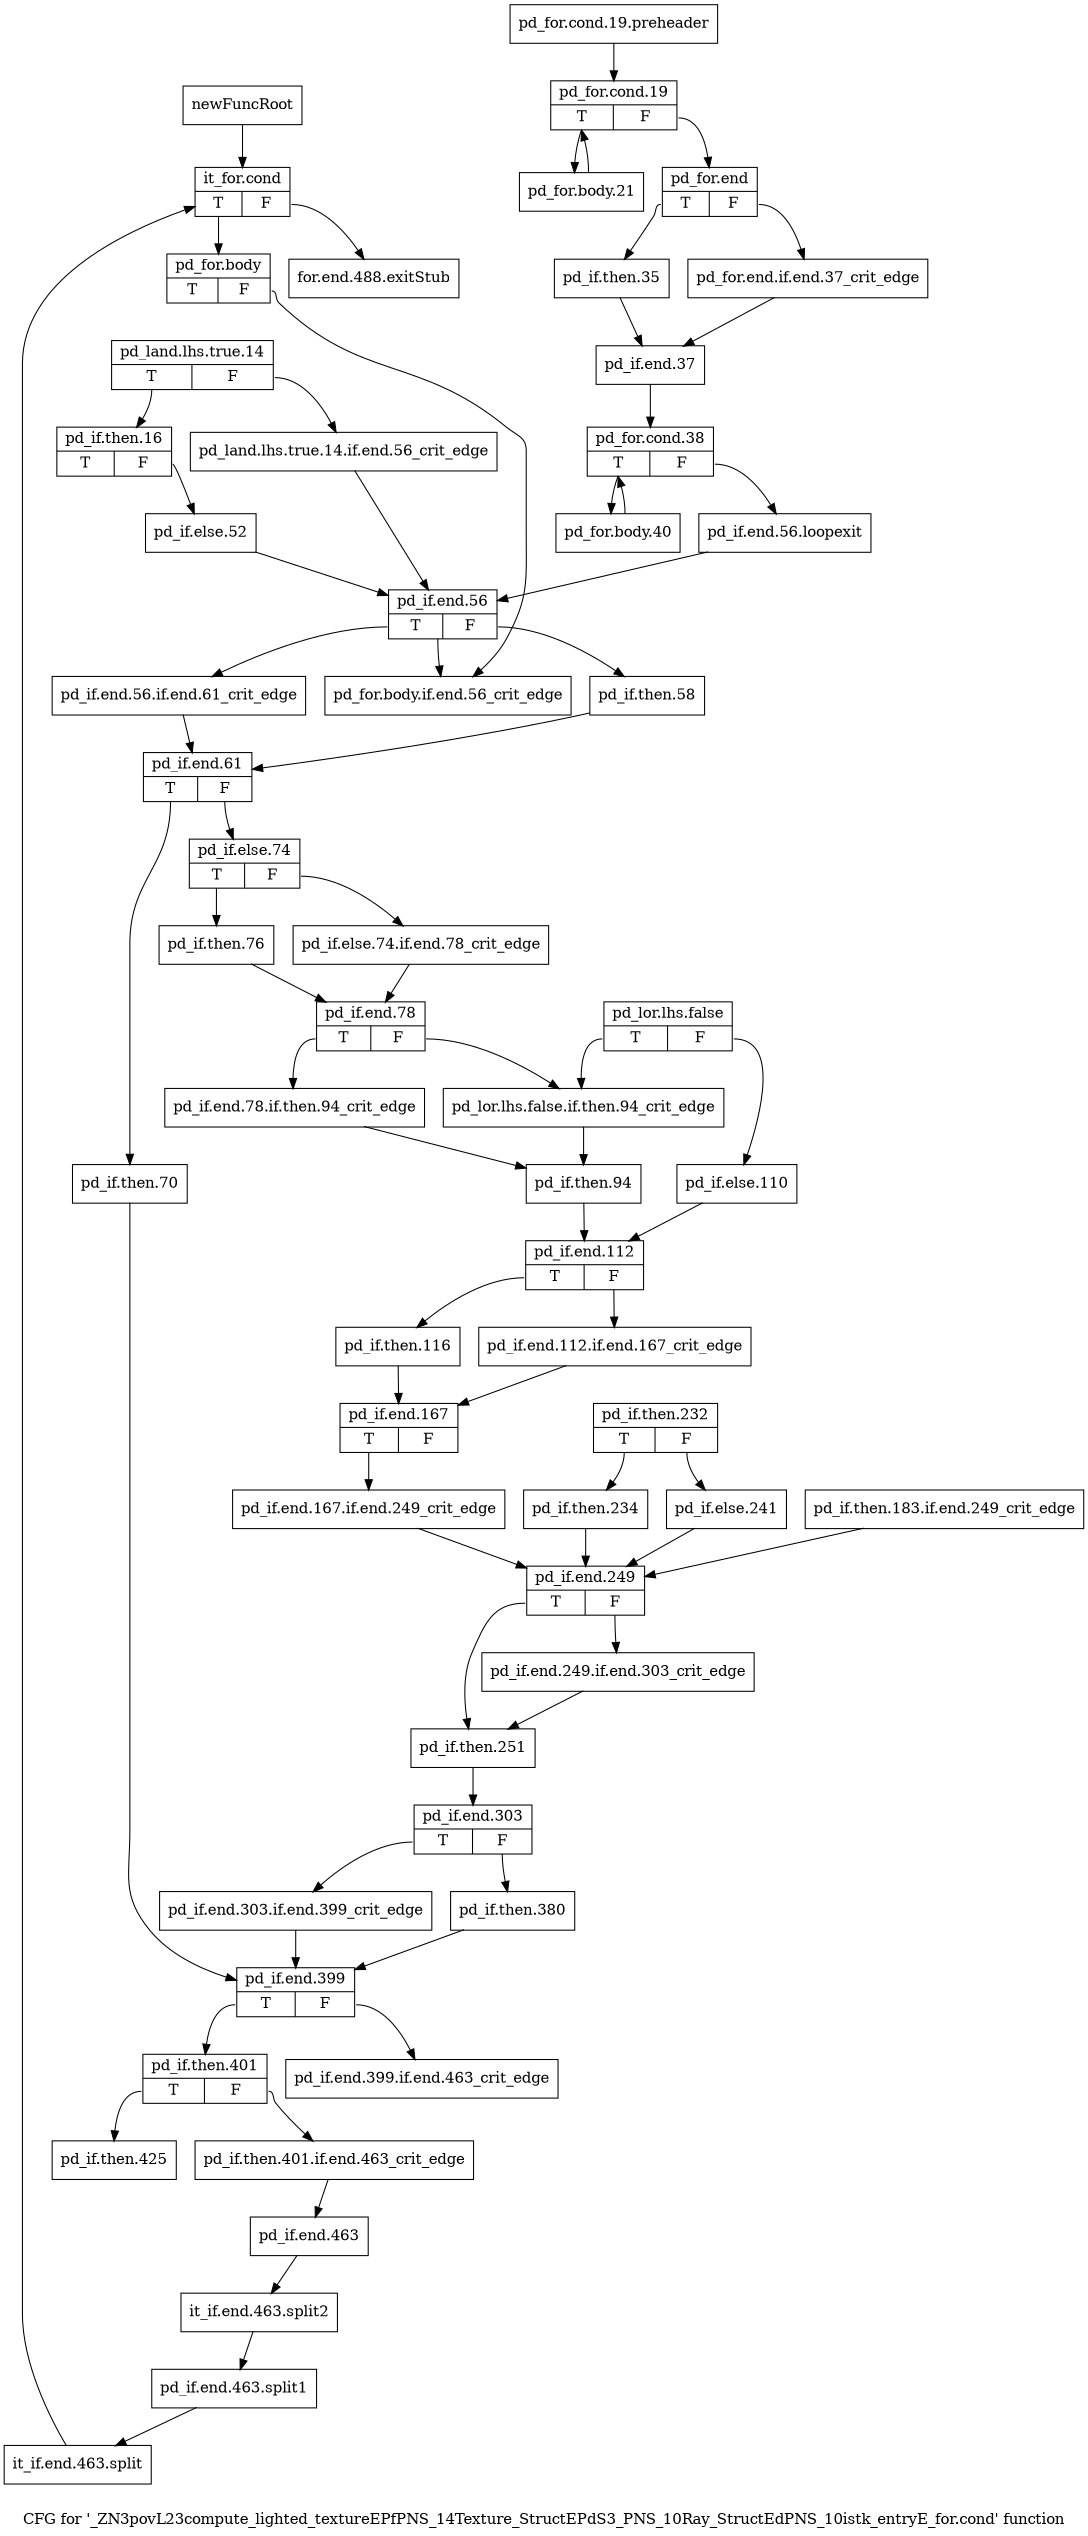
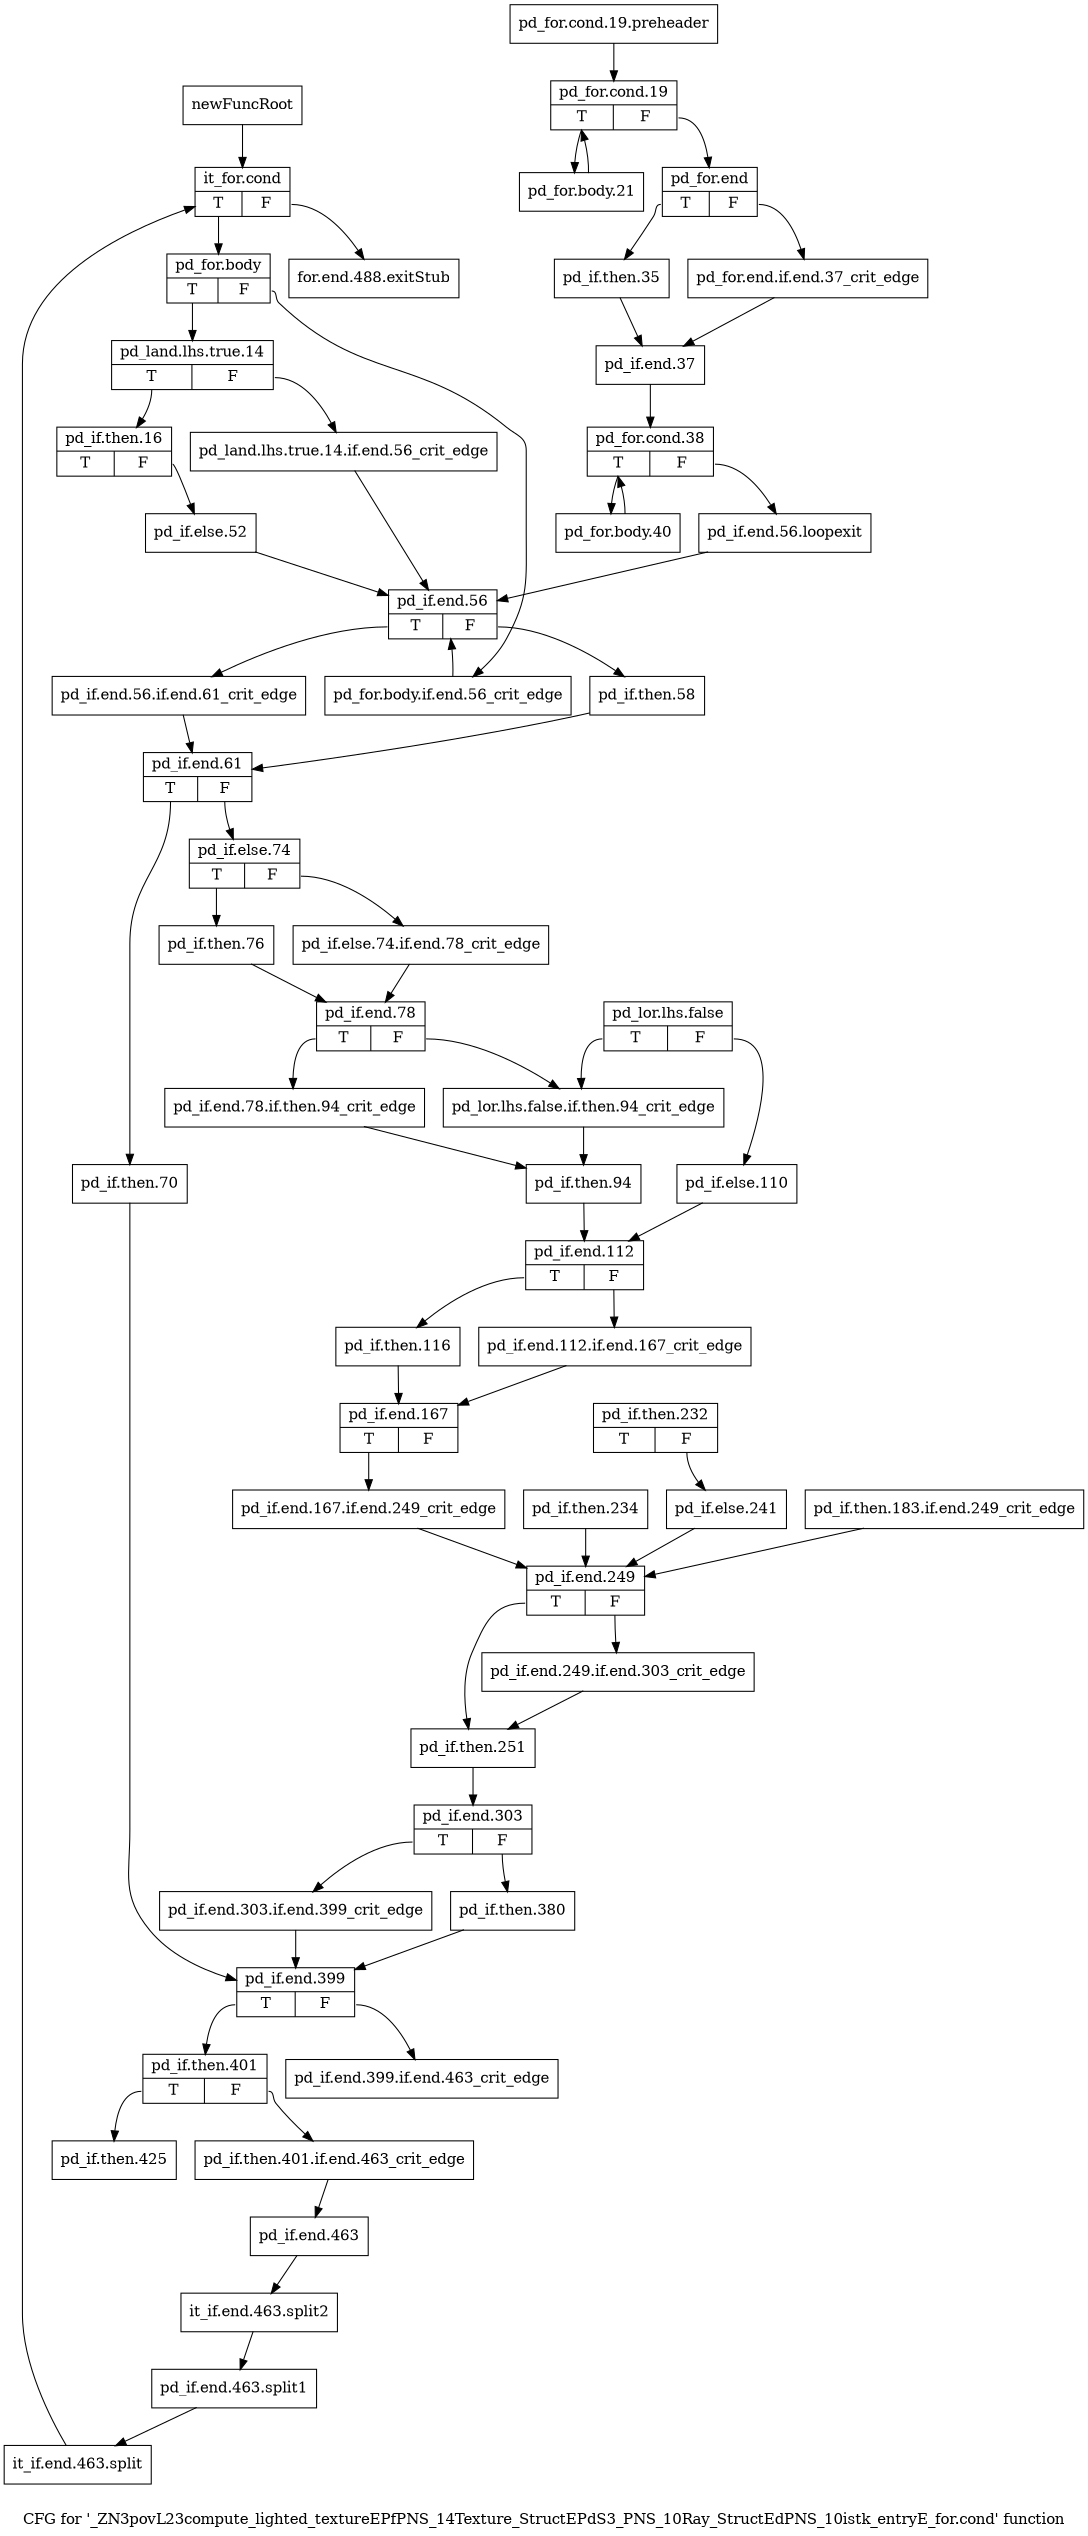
  digraph {
    label="CFG for '_ZN3povL23compute_lighted_textureEPfPNS_14Texture_StructEPdS3_PNS_10Ray_StructEdPNS_10istk_entryE_for.cond' function"
    node [shape=record]
    n1 [label="{newFuncRoot}"]
    n2 [label="{it_for.cond|{<s0>T|<s1>F}}"]
    n3 [label="{for.end.488.exitStub}"]
    n4 [label="{pd_for.body|{<s0>T|<s1>F}}"]
    n5 [label="{pd_land.lhs.true.14|{<s0>T|<s1>F}}"]
    n6 [label="{pd_for.body.if.end.56_crit_edge}"]
    n7 [label="{pd_if.then.16|{<s0>T|<s1>F}}"]
    n8 [label="{pd_land.lhs.true.14.if.end.56_crit_edge}"]
    n9 [label="{pd_if.end.56|{<s0>T|<s1>F}}"]
    n10 [label="{pd_if.else.52}"]
    n11 [label="{pd_if.end.56.if.end.61_crit_edge}"]
    n12 [label="{pd_if.then.58}"]
    n13 [label="{pd_if.end.61|{<s0>T|<s1>F}}"]
    n14 [label="{pd_for.cond.19.preheader}"]
    n15 [label="{pd_for.cond.19|{<s0>T|<s1>F}}"]
    n16 [label="{pd_for.body.21}"]
    n17 [label="{pd_for.end|{<s0>T|<s1>F}}"]
    n18 [label="{pd_if.then.35}"]
    n19 [label="{pd_for.end.if.end.37_crit_edge}"]
    n20 [label="{pd_if.end.37}"]
    n21 [label="{pd_for.cond.38|{<s0>T|<s1>F}}"]
    n22 [label="{pd_for.body.40}"]
    n23 [label="{pd_if.end.56.loopexit}"]
    n24 [label="{pd_if.then.70}"]
    n25 [label="{pd_if.else.74|{<s0>T|<s1>F}}"]
    n26 [label="{pd_if.end.399|{<s0>T|<s1>F}}"]
    n27 [label="{pd_if.then.76}"]
    n28 [label="{pd_if.else.74.if.end.78_crit_edge}"]
    n29 [label="{pd_if.then.401|{<s0>T|<s1>F}}"]
    n30 [label="{pd_if.end.399.if.end.463_crit_edge}"]
    n31 [label="{pd_if.end.78|{<s0>T|<s1>F}}"]
    n32 [label="{pd_if.end.78.if.then.94_crit_edge}"]
    n33 [label="{pd_lor.lhs.false.if.then.94_crit_edge}"]
    n34 [label="{pd_if.then.94}"]
    n35 [label="{pd_lor.lhs.false|{<s0>T|<s1>F}}"]
    n36 [label="{pd_if.else.110}"]
    n37 [label="{pd_if.end.112|{<s0>T|<s1>F}}"]
    n38 [label="{pd_if.then.116}"]
    n39 [label="{pd_if.end.112.if.end.167_crit_edge}"]
    n40 [label="{pd_if.end.167|{<s0>T|<s1>F}}"]
    n41 [label="{pd_if.end.167.if.end.249_crit_edge}"]
    n42 [label="{pd_if.end.249|{<s0>T|<s1>F}}"]
    n43 [label="{pd_if.then.251}"]
    n44 [label="{pd_if.end.249.if.end.303_crit_edge}"]
    n45 [label="{pd_if.then.232|{<s0>T|<s1>F}}"]
    n46 [label="{pd_if.then.234}"]
    n47 [label="{pd_if.else.241}"]
    n48 [label="{pd_if.then.183.if.end.249_crit_edge}"]
    n49 [label="{pd_if.end.303|{<s0>T|<s1>F}}"]
    n50 [label="{pd_if.end.303.if.end.399_crit_edge}"]
    n51 [label="{pd_if.then.380}"]
    n52 [label="{pd_if.then.425}"]
    n53 [label="{pd_if.then.401.if.end.463_crit_edge}"]
    n54 [label="{pd_if.end.463}"]
    n55 [label="{it_if.end.463.split2}"]
    n56 [label="{pd_if.end.463.split1}"]
    n57 [label="{it_if.end.463.split}"]
    n1 -> n2
    n2 -> n3 [tailport=s1]
    n2 -> n4 [tailport=s0]
+   n4 -> n5 [tailport=s0]
    n4 -> n6 [tailport=s1]
    n5 -> n7 [tailport=s0]
    n5 -> n8 [tailport=s1]
-   n9 -> n6
+   n6 -> n9
    n7 -> n10 [tailport=s1]
    n8 -> n9
    n9 -> n11 [tailport=s0]
    n9 -> n12 [tailport=s1]
    n10 -> n9
    n11 -> n13
    n12 -> n13
    n13 -> n24 [tailport=s0]
    n13 -> n25 [tailport=s1]
    n14 -> n15
    n15 -> n16 [tailport=s0]
    n15 -> n17 [tailport=s1]
    n16 -> n15
    n17 -> n18 [tailport=s0]
    n17 -> n19 [tailport=s1]
    n18 -> n20
    n19 -> n20
    n20 -> n21
    n21 -> n22 [tailport=s0]
    n21 -> n23 [tailport=s1]
    n22 -> n21
    n23 -> n9
    n24 -> n26
    n25 -> n27 [tailport=s0]
    n25 -> n28 [tailport=s1]
    n26 -> n29 [tailport=s0]
    n26 -> n30 [tailport=s1]
    n27 -> n31
    n28 -> n31
    n29 -> n52 [tailport=s0]
    n29 -> n53 [tailport=s1]
    n31 -> n32 [tailport=s0]
    n31 -> n33 [tailport=s1]
    n32 -> n34
    n33 -> n34
    n34 -> n37
    n35 -> n33 [tailport=s0]
    n35 -> n36 [tailport=s1]
    n36 -> n37
    n37 -> n38 [tailport=s0]
    n37 -> n39 [tailport=s1]
    n38 -> n40
    n39 -> n40
    n40 -> n41 [tailport=s0]
    n41 -> n42
    n42 -> n43 [tailport=s0]
    n42 -> n44 [tailport=s1]
    n43 -> n49
    n44 -> n43
-   n45 -> n46 [tailport=s0]
    n45 -> n47 [tailport=s1]
    n46 -> n42
    n47 -> n42
    n48 -> n42
    n49 -> n50 [tailport=s0]
    n49 -> n51 [tailport=s1]
    n50 -> n26
    n51 -> n26
    n53 -> n54
    n54 -> n55
    n55 -> n56
    n56 -> n57
    n57 -> n2
  }
